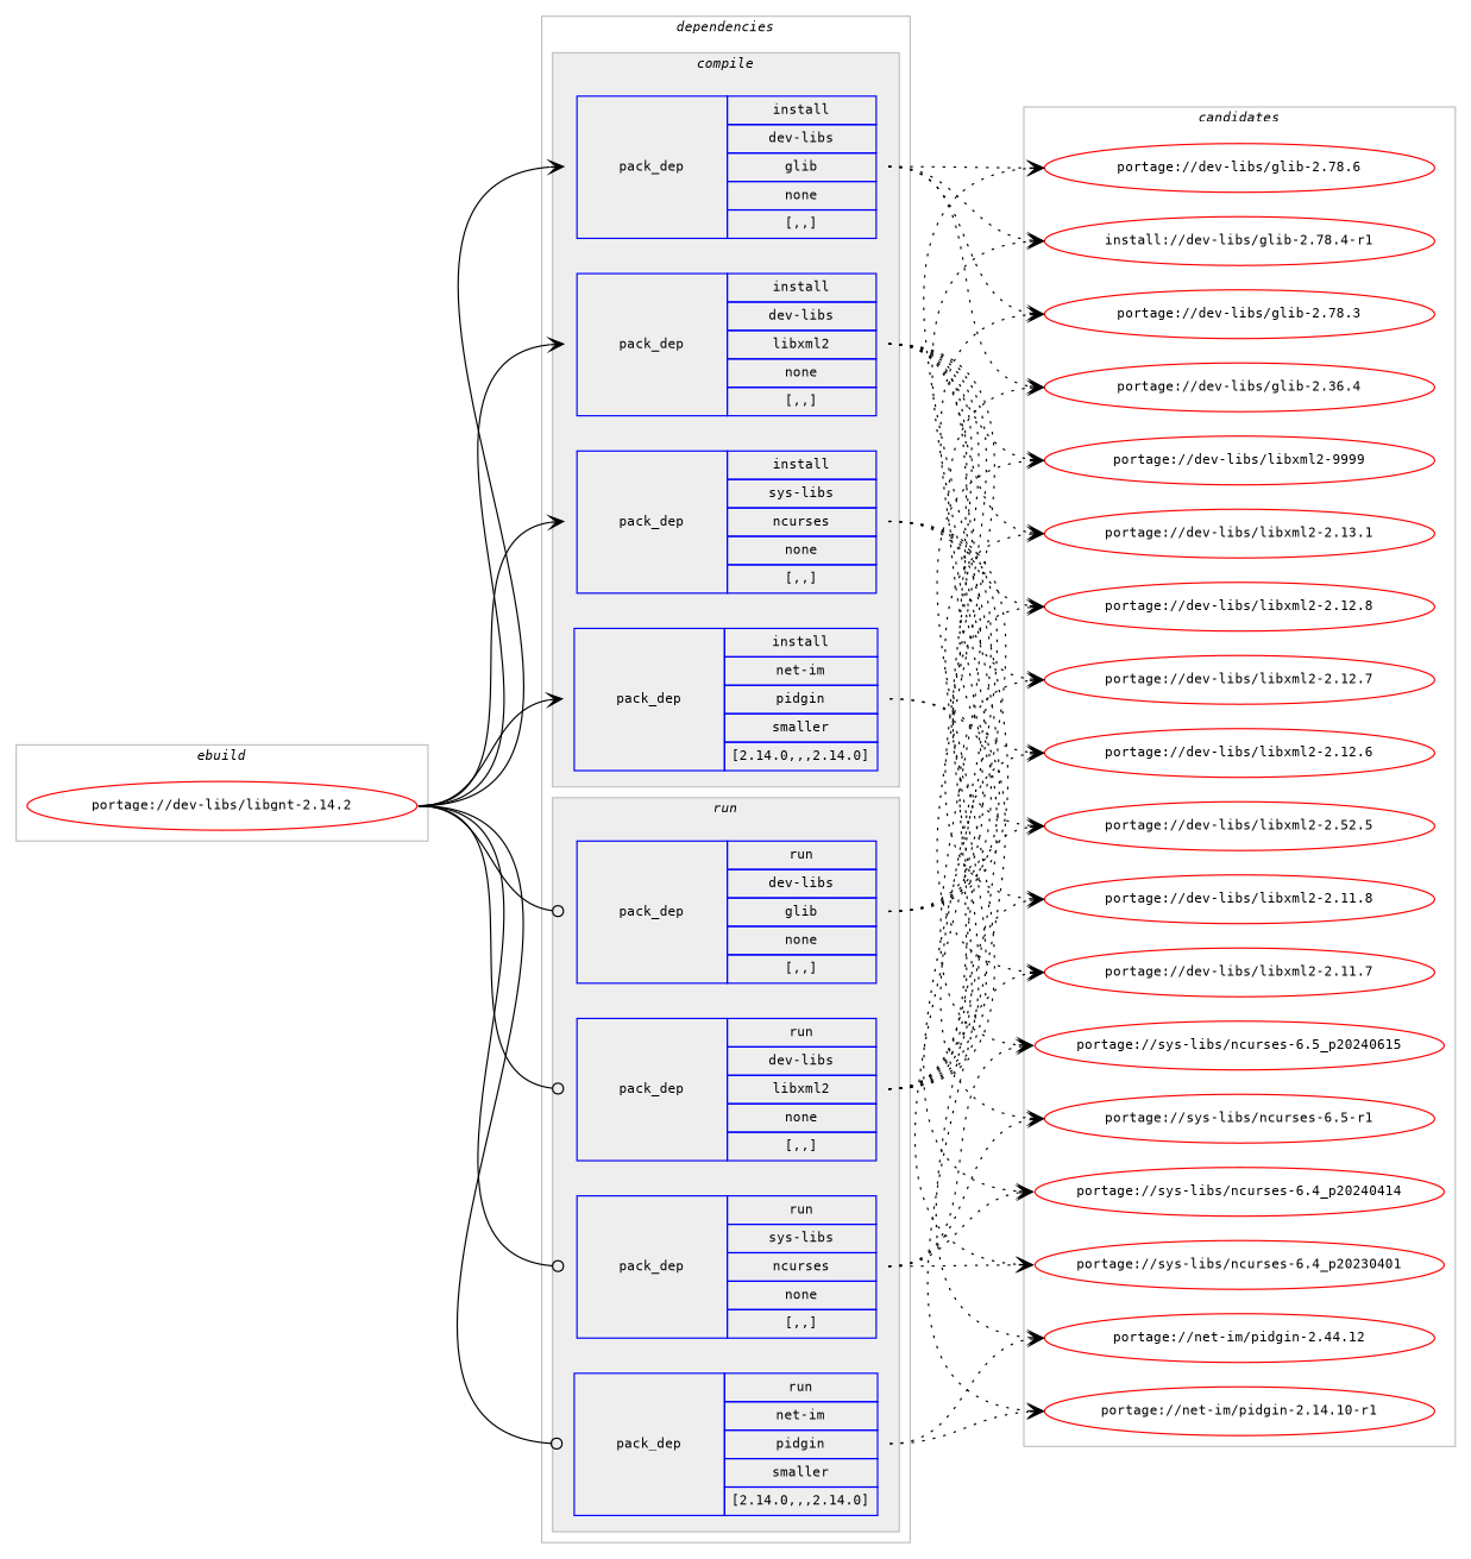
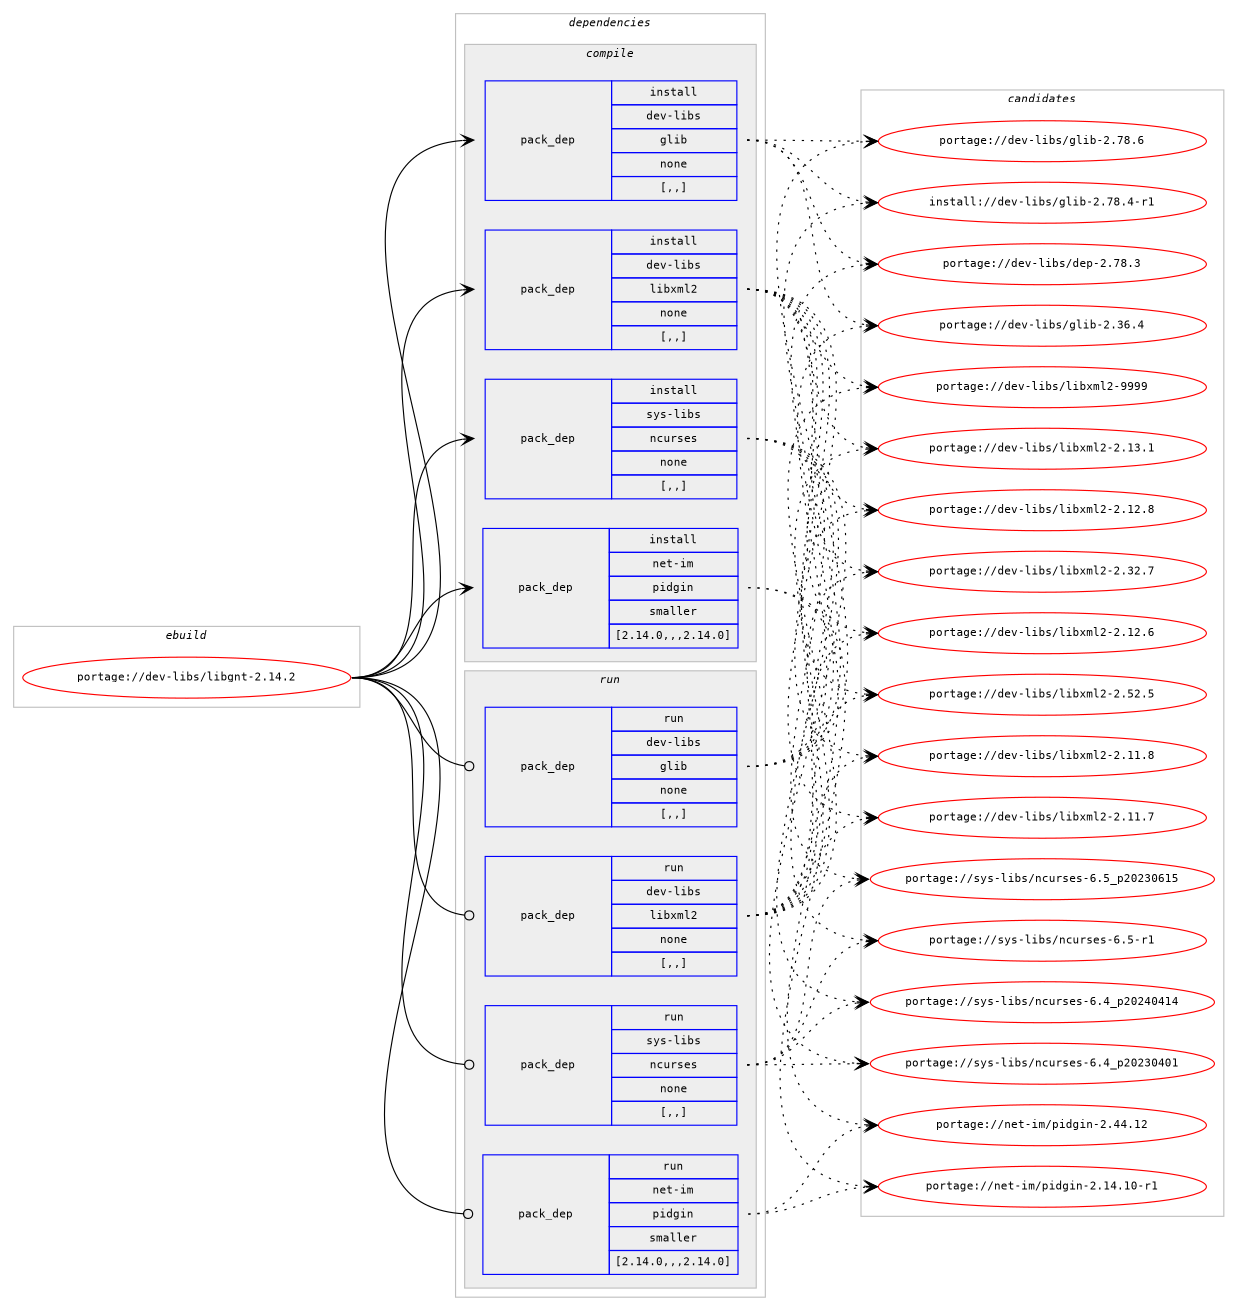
  digraph {
    compound=true
    concentrate=true
    fontname="DejaVu Sans Mono"
    fontsize=10
    newrank=true
    rankdir=LR
    ranksep=1.5
    node [color=red fontname="DejaVu Sans Mono" fontsize=10]
    edge [arrowhead=vee fontname="DejaVu Sans Mono" headport=w style=dotted tailport=e weight=100]
    n1 [label="portage://dev-libs/libgnt-2.14.2" width=4]
    n2 [color=blue label=<<TABLE BORDER="0" CELLBORDER="1" CELLSPACING="0" CELLPADDING="4" WIDTH="220"><TR><TD ROWSPAN="6" CELLPADDING="30">pack_dep</TD></TR><TR><TD WIDTH="110">install</TD></TR><TR><TD>dev-libs</TD></TR><TR><TD>glib</TD></TR><TR><TD>none</TD></TR><TR><TD>[,,]</TD></TR></TABLE>> shape=none]
    n3 [color=blue label=<<TABLE BORDER="0" CELLBORDER="1" CELLSPACING="0" CELLPADDING="4" WIDTH="220"><TR><TD ROWSPAN="6" CELLPADDING="30">pack_dep</TD></TR><TR><TD WIDTH="110">install</TD></TR><TR><TD>dev-libs</TD></TR><TR><TD>libxml2</TD></TR><TR><TD>none</TD></TR><TR><TD>[,,]</TD></TR></TABLE>> shape=none]
    n4 [color=blue label=<<TABLE BORDER="0" CELLBORDER="1" CELLSPACING="0" CELLPADDING="4" WIDTH="220"><TR><TD ROWSPAN="6" CELLPADDING="30">pack_dep</TD></TR><TR><TD WIDTH="110">install</TD></TR><TR><TD>sys-libs</TD></TR><TR><TD>ncurses</TD></TR><TR><TD>none</TD></TR><TR><TD>[,,]</TD></TR></TABLE>> shape=none]
    n5 [color=blue label=<<TABLE BORDER="0" CELLBORDER="1" CELLSPACING="0" CELLPADDING="4" WIDTH="220"><TR><TD ROWSPAN="6" CELLPADDING="30">pack_dep</TD></TR><TR><TD WIDTH="110">install</TD></TR><TR><TD>net-im</TD></TR><TR><TD>pidgin</TD></TR><TR><TD>smaller</TD></TR><TR><TD>[2.14.0,,,2.14.0]</TD></TR></TABLE>> shape=none]
    n6 [color=blue label=<<TABLE BORDER="0" CELLBORDER="1" CELLSPACING="0" CELLPADDING="4" WIDTH="220"><TR><TD ROWSPAN="6" CELLPADDING="30">pack_dep</TD></TR><TR><TD WIDTH="110">run</TD></TR><TR><TD>dev-libs</TD></TR><TR><TD>glib</TD></TR><TR><TD>none</TD></TR><TR><TD>[,,]</TD></TR></TABLE>> shape=none]
    n7 [color=blue label=<<TABLE BORDER="0" CELLBORDER="1" CELLSPACING="0" CELLPADDING="4" WIDTH="220"><TR><TD ROWSPAN="6" CELLPADDING="30">pack_dep</TD></TR><TR><TD WIDTH="110">run</TD></TR><TR><TD>dev-libs</TD></TR><TR><TD>libxml2</TD></TR><TR><TD>none</TD></TR><TR><TD>[,,]</TD></TR></TABLE>> shape=none]
    n8 [color=blue label=<<TABLE BORDER="0" CELLBORDER="1" CELLSPACING="0" CELLPADDING="4" WIDTH="220"><TR><TD ROWSPAN="6" CELLPADDING="30">pack_dep</TD></TR><TR><TD WIDTH="110">run</TD></TR><TR><TD>sys-libs</TD></TR><TR><TD>ncurses</TD></TR><TR><TD>none</TD></TR><TR><TD>[,,]</TD></TR></TABLE>> shape=none]
    n9 [color=blue label=<<TABLE BORDER="0" CELLBORDER="1" CELLSPACING="0" CELLPADDING="4" WIDTH="220"><TR><TD ROWSPAN="6" CELLPADDING="30">pack_dep</TD></TR><TR><TD WIDTH="110">run</TD></TR><TR><TD>net-im</TD></TR><TR><TD>pidgin</TD></TR><TR><TD>smaller</TD></TR><TR><TD>[2.14.0,,,2.14.0]</TD></TR></TABLE>> shape=none]
    n10 [label="portage://dev-libs/glib-2.78.6" width=4]
    n11 [label="install://dev-libs/glib-2.78.4-r1" width=4]
-   n12 [label="portage://dev-libs/glib-2.78.3" width=4]
+   n12 [label="portage://dev-libs/dep-2.78.3" width=4]
    n13 [label="portage://dev-libs/glib-2.36.4" width=4]
    n14 [label="portage://dev-libs/libxml2-9999" width=4]
    n15 [label="portage://dev-libs/libxml2-2.13.1" width=4]
    n16 [label="portage://dev-libs/libxml2-2.12.8" width=4]
-   n17 [label="portage://dev-libs/libxml2-2.12.7" width=4]
+   n17 [label="portage://dev-libs/libxml2-2.32.7" width=4]
    n18 [label="portage://dev-libs/libxml2-2.12.6" width=4]
    n19 [label="portage://dev-libs/libxml2-2.52.5" width=4]
    n20 [label="portage://dev-libs/libxml2-2.11.8" width=4]
    n21 [label="portage://dev-libs/libxml2-2.11.7" width=4]
-   n22 [label="portage://sys-libs/ncurses-6.5_p20240615" width=4]
+   n22 [label="portage://sys-libs/ncurses-6.5_p20230615" width=4]
    n23 [label="portage://sys-libs/ncurses-6.5-r1" width=4]
    n24 [label="portage://sys-libs/ncurses-6.4_p20240414" width=4]
    n25 [label="portage://sys-libs/ncurses-6.4_p20230401" width=4]
    n26 [label="portage://net-im/pidgin-2.44.12" width=4]
    n27 [label="portage://net-im/pidgin-2.14.10-r1" width=4]
    subgraph cluster_1 {
      color=gray
      label=<<i>ebuild</i>>
      n1
    }
    subgraph cluster_2 {
      color=gray
      label=<<i>dependencies</i>>
      subgraph cluster_3 {
        color=gray
        fillcolor="#eeeeee"
        label=<<i>compile</i>>
        style=filled
        subgraph sub_4 {
          color=gray
          fillcolor="#eeeeee"
          label=<<i>compile</i>>
          style=filled
          n2
        }
        subgraph sub_5 {
          color=gray
          fillcolor="#eeeeee"
          label=<<i>compile</i>>
          style=filled
          n3
        }
        subgraph sub_6 {
          color=gray
          fillcolor="#eeeeee"
          label=<<i>compile</i>>
          style=filled
          n4
        }
        subgraph sub_7 {
          color=gray
          fillcolor="#eeeeee"
          label=<<i>compile</i>>
          style=filled
          n5
        }
      }
      subgraph cluster_8 {
        color=gray
        fillcolor="#eeeeee"
        label=<<i>compile and run</i>>
        style=filled
      }
      subgraph cluster_9 {
        color=gray
        fillcolor="#eeeeee"
        label=<<i>run</i>>
        style=filled
        subgraph sub_10 {
          color=gray
          fillcolor="#eeeeee"
          label=<<i>run</i>>
          style=filled
          n6
        }
        subgraph sub_11 {
          color=gray
          fillcolor="#eeeeee"
          label=<<i>run</i>>
          style=filled
          n7
        }
        subgraph sub_12 {
          color=gray
          fillcolor="#eeeeee"
          label=<<i>run</i>>
          style=filled
          n8
        }
        subgraph sub_13 {
          color=gray
          fillcolor="#eeeeee"
          label=<<i>run</i>>
          style=filled
          n9
        }
      }
    }
    subgraph cluster_14 {
      color=gray
      label=<<i>candidates</i>>
      rank=same
      subgraph sub_15 {
        color=black
        label=<<i>candidates</i>>
        nodesep=1
        rank=same
        n10
        n11
        n12
        n13
      }
      subgraph sub_16 {
        color=black
        label=<<i>candidates</i>>
        nodesep=1
        rank=same
        n14
        n15
        n16
        n17
        n18
        n19
        n20
        n21
      }
      subgraph sub_17 {
        color=black
        label=<<i>candidates</i>>
        nodesep=1
        rank=same
        n22
        n23
        n24
        n25
      }
      subgraph sub_18 {
        color=black
        label=<<i>candidates</i>>
        nodesep=1
        rank=same
        n26
        n27
      }
      subgraph sub_19 {
        color=black
        label=<<i>candidates</i>>
        nodesep=1
        rank=same
        n10
        n11
        n12
        n13
      }
      subgraph sub_20 {
        color=black
        label=<<i>candidates</i>>
        nodesep=1
        rank=same
        n14
        n15
        n16
        n17
        n18
        n19
        n20
        n21
      }
      subgraph sub_21 {
        color=black
        label=<<i>candidates</i>>
        nodesep=1
        rank=same
        n22
        n23
        n24
        n25
      }
      subgraph sub_22 {
        color=black
        label=<<i>candidates</i>>
        nodesep=1
        rank=same
        n26
        n27
      }
    }
    n1 -> n2 [style=solid weight=20]
    n1 -> n3 [style=solid weight=20]
    n1 -> n4 [style=solid weight=20]
    n1 -> n5 [style=solid weight=20]
    n1 -> n6 [arrowhead=odot style=solid weight=20]
    n1 -> n7 [arrowhead=odot style=solid weight=20]
    n1 -> n8 [arrowhead=odot style=solid weight=20]
    n1 -> n9 [arrowhead=odot style=solid weight=20]
    n2 -> n10
    n2 -> n11
    n2 -> n12
    n2 -> n13
    n3 -> n14
    n3 -> n15
    n3 -> n16
    n3 -> n17
    n3 -> n18
    n3 -> n19
    n3 -> n20
    n3 -> n21
    n4 -> n22
    n4 -> n23
    n4 -> n24
    n4 -> n25
    n5 -> n26
    n5 -> n27
    n6 -> n10
    n6 -> n11
    n6 -> n12
    n6 -> n13
    n7 -> n14
    n7 -> n15
    n7 -> n16
    n7 -> n17
    n7 -> n18
    n7 -> n19
    n7 -> n20
    n7 -> n21
    n8 -> n22
    n8 -> n23
    n8 -> n24
    n8 -> n25
    n9 -> n26
    n9 -> n27
  }
